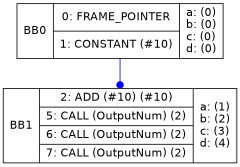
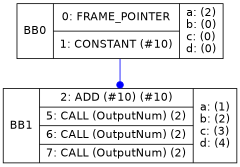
  digraph {
    fontname="DejaVu Sans"
    node [shape=record fontname="DejaVu Sans"]
-   n1 [label="<b>BB0 | {0: FRAME_POINTER|1: CONSTANT (#10)} | a: (0)\nb: (0)\nc: (0)\nd: (0)\n"]
+   n1 [label="<b>BB0 | {0: FRAME_POINTER|1: CONSTANT (#10)} | a: (2)\nb: (0)\nc: (0)\nd: (0)\n"]
    n2 [label="<b>BB1 | {2: ADD (#10)  (#10)|5: CALL (OutputNum) (2)|6: CALL (OutputNum) (2)|7: CALL (OutputNum) (2)} | a: (1)\nb: (2)\nc: (3)\nd: (4)\n"]
    n1 -> n2 [color=blue headport=n tailport=s arrowhead=dot fontname="DejaVu Sans"]
  }
